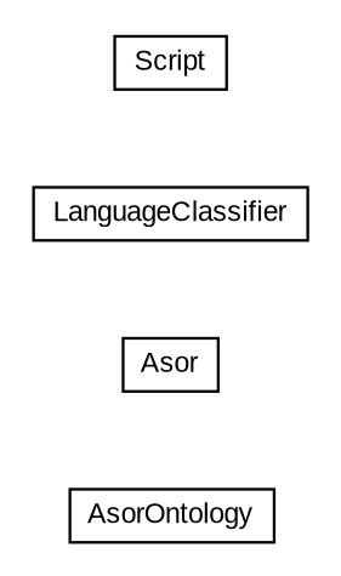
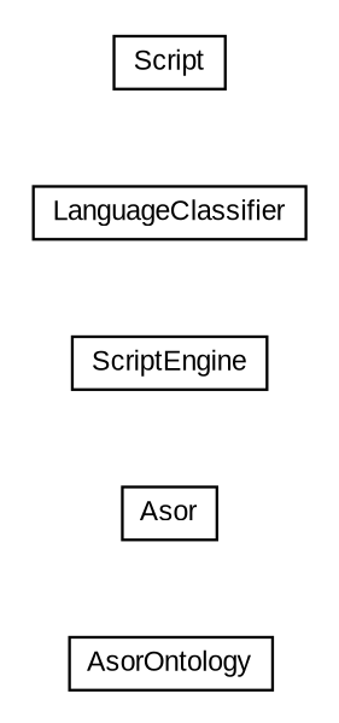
  digraph {
    nodesep=0.25
    ranksep=0.5
    rankdir=LR
    fontname="Liberation Sans"
    node [fontcolor=black fontname="Liberation Sans" fontsize=10.0 shape=plaintext]
    n1 [label=<<table title="org.universAAL.ontology.asor.AsorOntology" border="0" cellborder="1" cellspacing="0" cellpadding="2" port="p" href="./AsorOntology.html"> 		<tr><td><table border="0" cellspacing="0" cellpadding="1"> <tr><td align="center" balign="center"> AsorOntology </td></tr> 		</table></td></tr> 		</table>>]
    n2 [label=<<table title="org.universAAL.ontology.asor.Asor" border="0" cellborder="1" cellspacing="0" cellpadding="2" port="p" href="./Asor.html"> 		<tr><td><table border="0" cellspacing="0" cellpadding="1"> <tr><td align="center" balign="center"> Asor </td></tr> 		</table></td></tr> 		</table>>]
+   n3 [label=<<table title="org.universAAL.ontology.asor.ScriptEngine" border="0" cellborder="1" cellspacing="0" cellpadding="2" port="p" href="./ScriptEngine.html"> 		<tr><td><table border="0" cellspacing="0" cellpadding="1"> <tr><td align="center" balign="center"> ScriptEngine </td></tr> 		</table></td></tr> 		</table>>]
    n4 [label=<<table title="org.universAAL.ontology.asor.LanguageClassifier" border="0" cellborder="1" cellspacing="0" cellpadding="2" port="p" href="./LanguageClassifier.html"> 		<tr><td><table border="0" cellspacing="0" cellpadding="1"> <tr><td align="center" balign="center"> LanguageClassifier </td></tr> 		</table></td></tr> 		</table>>]
    n5 [label=<<table title="org.universAAL.ontology.asor.Script" border="0" cellborder="1" cellspacing="0" cellpadding="2" port="p" href="./Script.html"> 		<tr><td><table border="0" cellspacing="0" cellpadding="1"> <tr><td align="center" balign="center"> Script </td></tr> 		</table></td></tr> 		</table>>]
  }
